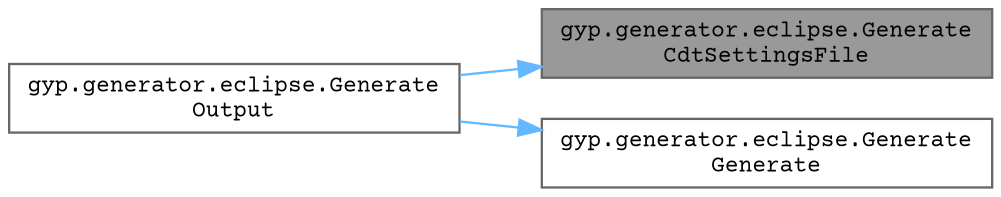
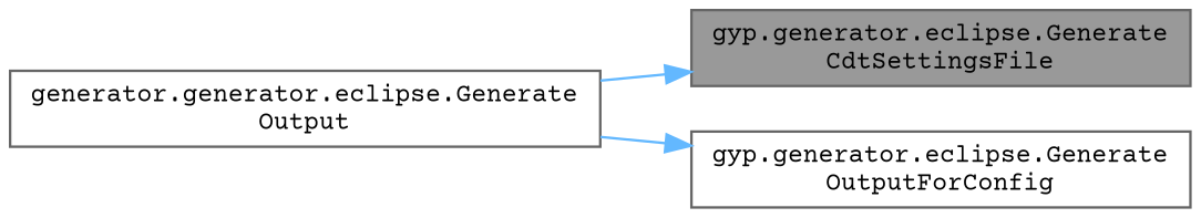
  digraph {
    fontname="Courier Prime"
    rankdir=RL
    node [color=grey40 fillcolor=white fontname="Courier Prime" fontsize=10 shape=box style=filled]
    edge [color=steelblue1 dir=back fontname="Courier Prime" fontsize=10 labelfontname=Helvetica labelfontsize=10 style=solid]
    n1 [color=gray40 fillcolor=grey60 fontcolor=black height=0.2 label="gyp.generator.eclipse.Generate\lCdtSettingsFile" width=0.4]
-   n2 [height=0.2 label="gyp.generator.eclipse.Generate\lOutput" width=0.4]
-   n3 [height=0.2 label="gyp.generator.eclipse.Generate\lGenerate" width=0.4]
+   n2 [height=0.2 label="generator.generator.eclipse.Generate\lOutput" width=0.4]
+   n3 [height=0.2 label="gyp.generator.eclipse.Generate\lOutputForConfig" width=0.4]
    n1 -> n2
    n3 -> n2
  }
